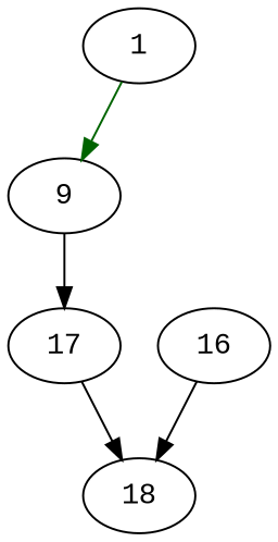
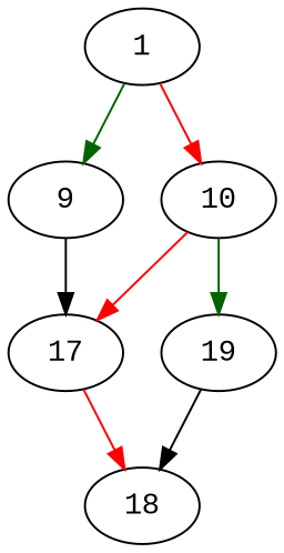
  strict digraph {
    fontname="Liberation Mono"
    node [fontname="Liberation Mono"]
    edge [fontname="Liberation Mono"]
    1 [entry=true]
    9
+   10
    17
-   16
+   16 [label=19]
    18
    1 -> 9 [color=darkgreen cond=true]
+   1 -> 10 [color=red cond=false]
    9 -> 17
-   17 -> 18
+   10 -> 17 [color=red cond=false]
+   10 -> 16 [color=darkgreen cond=true]
+   17 -> 18 [color=red]
    16 -> 18
  }
